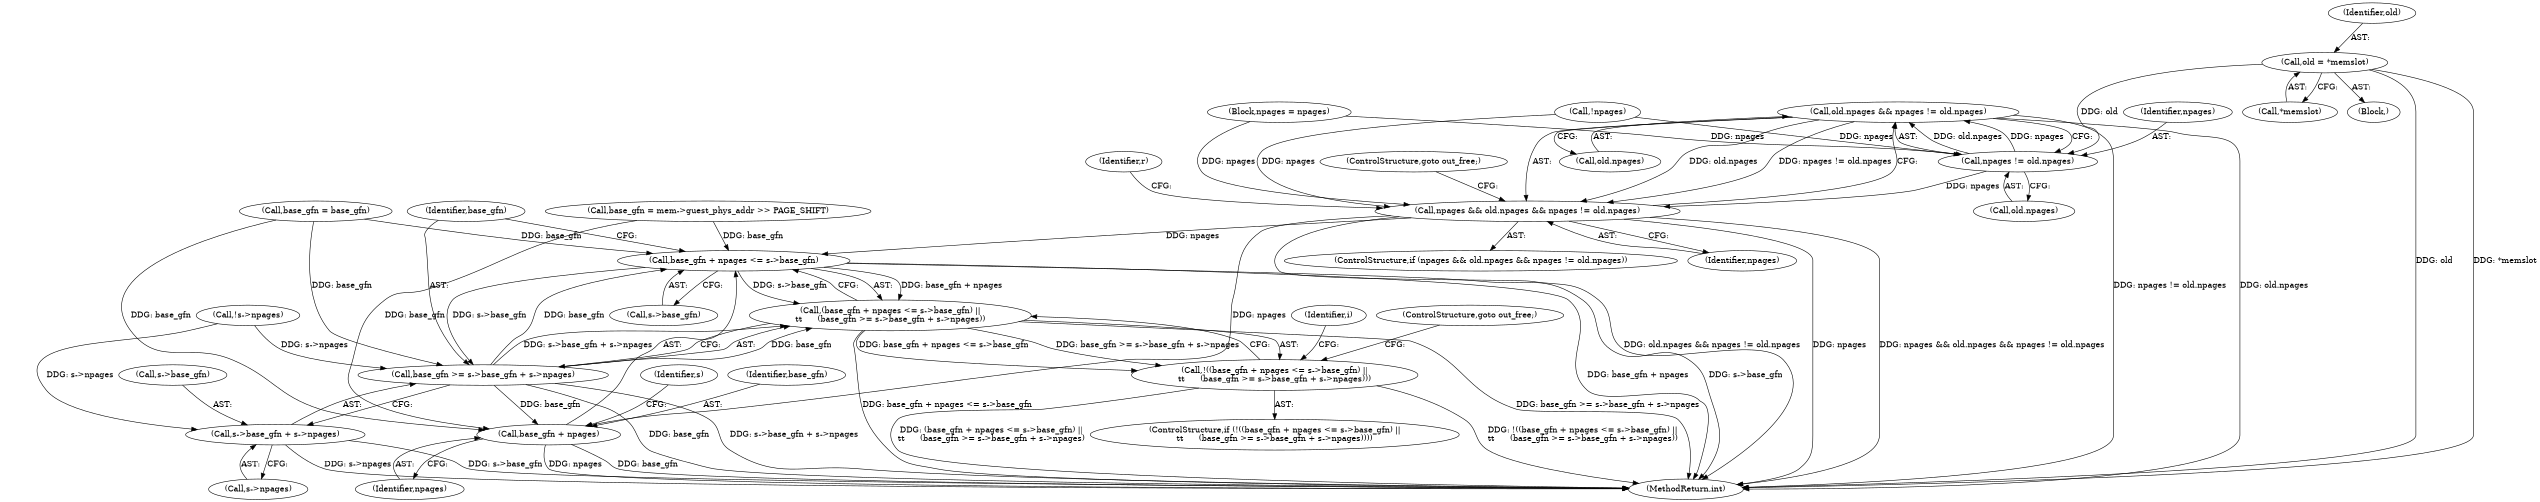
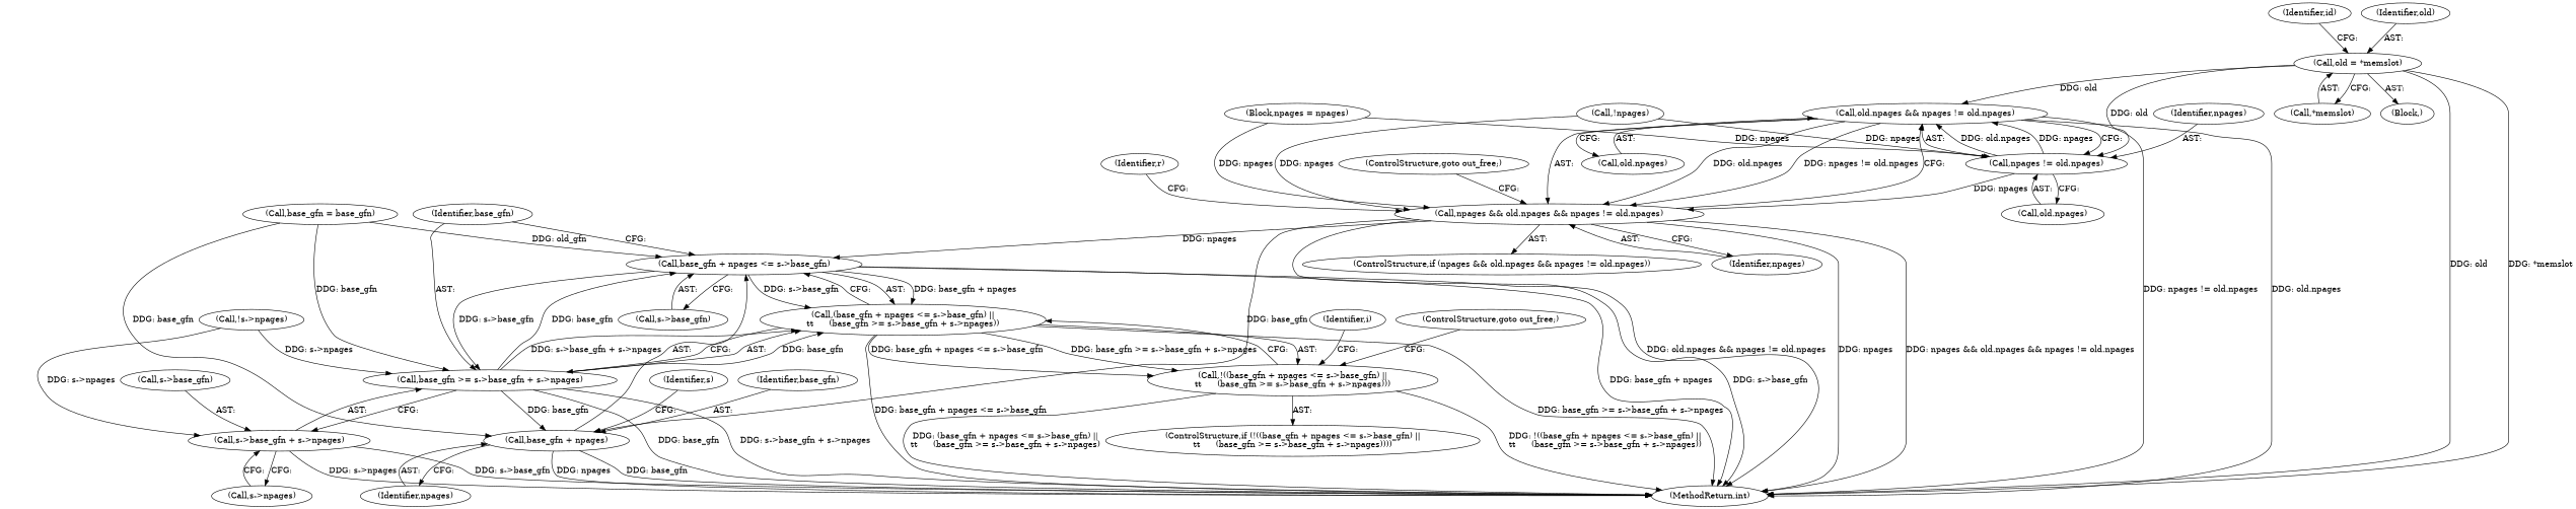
  digraph {
    n1 [label="(Call,old = *memslot)"]
    n2 [label="(Call,old.npages && npages != old.npages)"]
    n3 [label="(Call,npages != old.npages)"]
    n4 [label="(Call,*memslot)"]
    n5 [label="(Block,)"]
    n6 [label="(MethodReturn,int)"]
    n7 [label="(Call,npages && old.npages && npages != old.npages)"]
    n8 [label="(Call,old.npages)"]
    n9 [label="(Call,old.npages)"]
    n10 [label="(Call,base_gfn + npages <= s->base_gfn)"]
    n11 [label="(Call,base_gfn + npages)"]
    n12 [label="(ControlStructure,if (npages && old.npages && npages != old.npages))"]
    n13 [label="(Identifier,npages)"]
    n14 [label="(Call,(base_gfn + npages <= s->base_gfn) ||\n\t\t      (base_gfn >= s->base_gfn + s->npages))"]
    n15 [label="(Call,base_gfn >= s->base_gfn + s->npages)"]
    n16 [label="(Call,s->base_gfn)"]
    n17 [label="(Identifier,npages)"]
    n18 [label="(Call,!((base_gfn + npages <= s->base_gfn) ||\n\t\t      (base_gfn >= s->base_gfn + s->npages)))"]
    n19 [label="(Call,s->base_gfn + s->npages)"]
    n20 [label="(Call,s->npages)"]
    n21 [label="(ControlStructure,if (!((base_gfn + npages <= s->base_gfn) ||\n\t\t      (base_gfn >= s->base_gfn + s->npages))))"]
    n22 [label="(Identifier,r)"]
+   n23 [label="(Identifier,id)"]
    n24 [label="(Identifier,npages)"]
    n25 [label="(Block,npages = npages)"]
    n26 [label="(Identifier,s)"]
    n27 [label="(Identifier,i)"]
    n28 [label="(Call,s->base_gfn)"]
    n29 [label="(Identifier,base_gfn)"]
    n30 [label="(ControlStructure,goto out_free;)"]
    n31 [label="(Identifier,base_gfn)"]
    n32 [label="(Call,!s->npages)"]
    n33 [label="(ControlStructure,goto out_free;)"]
    n34 [label="(Call,!npages)"]
    n35 [label="(Call,base_gfn = base_gfn)"]
-   n36 [label="(Call,base_gfn = mem->guest_phys_addr >> PAGE_SHIFT)"]
    n37 [label="(Identifier,old)"]
+   n1 -> n2 [label="DDG: old"]
    n1 -> n3 [label="DDG: old"]
    n1 -> n4 [label="CFG: "]
    n1 -> n5 [label="AST: "]
    n1 -> n6 [label="DDG: old"]
    n1 -> n6 [label="DDG: *memslot"]
    n2 -> n3 [label="CFG: "]
    n2 -> n6 [label="DDG: npages != old.npages"]
    n2 -> n6 [label="DDG: old.npages"]
    n2 -> n7 [label="AST: "]
    n2 -> n7 [label="DDG: old.npages"]
    n2 -> n7 [label="DDG: npages != old.npages"]
    n2 -> n8 [label="CFG: "]
    n3 -> n2 [label="AST: "]
    n3 -> n2 [label="DDG: old.npages"]
    n3 -> n2 [label="DDG: npages"]
    n3 -> n7 [label="DDG: npages"]
    n3 -> n9 [label="CFG: "]
    n4 -> n1 [label="AST: "]
    n7 -> n2 [label="CFG: "]
    n7 -> n6 [label="DDG: npages"]
    n7 -> n6 [label="DDG: npages && old.npages && npages != old.npages"]
    n7 -> n6 [label="DDG: old.npages && npages != old.npages"]
    n7 -> n10 [label="DDG: npages"]
-   n7 -> n11 [label="DDG: npages"]
+   n7 -> n11 [label="DDG: base_gfn"]
    n7 -> n12 [label="AST: "]
    n7 -> n13 [label="CFG: "]
    n8 -> n2 [label="AST: "]
    n9 -> n3 [label="AST: "]
    n10 -> n6 [label="DDG: base_gfn + npages"]
    n10 -> n6 [label="DDG: s->base_gfn"]
    n10 -> n14 [label="AST: "]
    n10 -> n14 [label="DDG: base_gfn + npages"]
    n10 -> n14 [label="DDG: s->base_gfn"]
    n10 -> n15 [label="DDG: s->base_gfn"]
    n10 -> n16 [label="CFG: "]
    n11 -> n6 [label="DDG: base_gfn"]
    n11 -> n6 [label="DDG: npages"]
    n11 -> n10 [label="AST: "]
    n11 -> n17 [label="CFG: "]
    n13 -> n7 [label="AST: "]
    n14 -> n6 [label="DDG: base_gfn >= s->base_gfn + s->npages"]
    n14 -> n6 [label="DDG: base_gfn + npages <= s->base_gfn"]
    n14 -> n10 [label="CFG: "]
    n14 -> n15 [label="CFG: "]
    n14 -> n18 [label="AST: "]
    n14 -> n18 [label="DDG: base_gfn + npages <= s->base_gfn"]
    n14 -> n18 [label="DDG: base_gfn >= s->base_gfn + s->npages"]
    n15 -> n6 [label="DDG: base_gfn"]
    n15 -> n6 [label="DDG: s->base_gfn + s->npages"]
    n15 -> n10 [label="DDG: base_gfn"]
    n15 -> n11 [label="DDG: base_gfn"]
    n15 -> n14 [label="AST: "]
    n15 -> n14 [label="DDG: base_gfn"]
    n15 -> n14 [label="DDG: s->base_gfn + s->npages"]
    n15 -> n19 [label="CFG: "]
    n16 -> n10 [label="AST: "]
    n17 -> n11 [label="AST: "]
    n18 -> n6 [label="DDG: (base_gfn + npages <= s->base_gfn) ||\n\t\t      (base_gfn >= s->base_gfn + s->npages)"]
    n18 -> n6 [label="DDG: !((base_gfn + npages <= s->base_gfn) ||\n\t\t      (base_gfn >= s->base_gfn + s->npages))"]
    n18 -> n14 [label="CFG: "]
    n18 -> n21 [label="AST: "]
    n19 -> n6 [label="DDG: s->npages"]
    n19 -> n6 [label="DDG: s->base_gfn"]
    n19 -> n15 [label="AST: "]
    n19 -> n20 [label="CFG: "]
-   n20 -> n19 [label="AST: "]
+   n20 -> n19 [label="CFG: "]
    n22 -> n7 [label="CFG: "]
+   n23 -> n1 [label="CFG: "]
    n24 -> n3 [label="AST: "]
    n25 -> n3 [label="DDG: npages"]
    n25 -> n7 [label="DDG: npages"]
    n26 -> n11 [label="CFG: "]
    n27 -> n18 [label="CFG: "]
    n28 -> n19 [label="AST: "]
    n29 -> n11 [label="AST: "]
    n30 -> n18 [label="CFG: "]
    n31 -> n10 [label="CFG: "]
    n31 -> n15 [label="AST: "]
    n32 -> n15 [label="DDG: s->npages"]
    n32 -> n19 [label="DDG: s->npages"]
    n33 -> n7 [label="CFG: "]
    n34 -> n3 [label="DDG: npages"]
    n34 -> n7 [label="DDG: npages"]
-   n35 -> n10 [label="DDG: base_gfn"]
+   n35 -> n10 [label="DDG: old_gfn"]
    n35 -> n11 [label="DDG: base_gfn"]
    n35 -> n15 [label="DDG: base_gfn"]
-   n36 -> n10 [label="DDG: base_gfn"]
-   n36 -> n11 [label="DDG: base_gfn"]
    n37 -> n1 [label="AST: "]
  }
